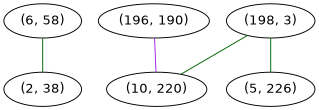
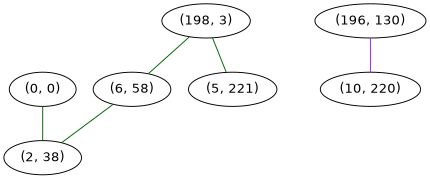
  graph {
    fontname="DejaVu Sans"
    node [fontname="DejaVu Sans"]
    edge [color=darkgreen fontname="DejaVu Sans" weight=1]
    n1 [label="(2, 38)"]
-   "(196, 190)"
+   "(0, 0)"
+   "(196, 190)" [label="(196, 130)"]
    "(10, 220)"
    "(6, 58)"
    "(198, 3)"
-   "(5, 221)" [label="(5, 226)"]
+   "(5, 221)"
+   "(0, 0)" -- n1 [weight=4]
    "(196, 190)" -- "(10, 220)" [color=purple]
    "(6, 58)" -- n1
-   "(198, 3)" -- "(10, 220)"
+   "(198, 3)" -- "(6, 58)"
    "(198, 3)" -- "(5, 221)"
  }
